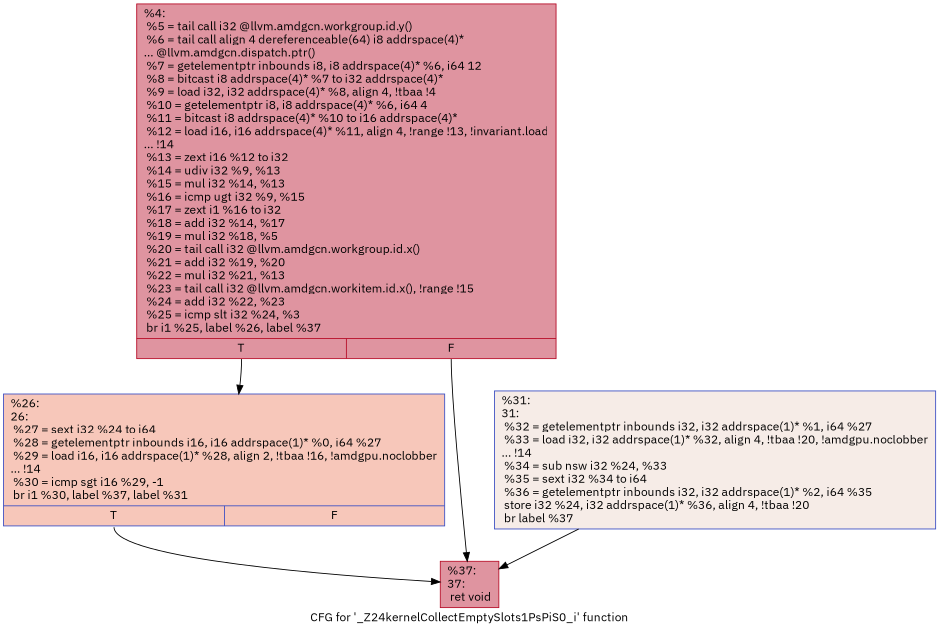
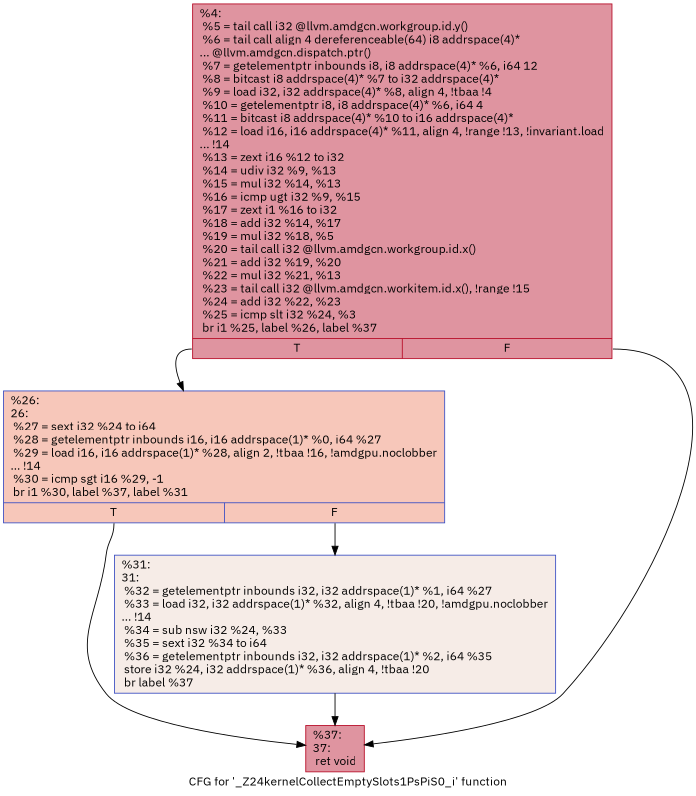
  digraph {
    label="CFG for '_Z24kernelCollectEmptySlots1PsPiS0_i' function"
    fontname="IBM Plex Sans"
    node [color="#b70d28ff" fillcolor="#b70d2870" shape=record style=filled fontname="IBM Plex Sans"]
    edge [tailport=s0 fontname="IBM Plex Sans"]
    n1 [label="{%4:\l  %5 = tail call i32 @llvm.amdgcn.workgroup.id.y()\l  %6 = tail call align 4 dereferenceable(64) i8 addrspace(4)*\l... @llvm.amdgcn.dispatch.ptr()\l  %7 = getelementptr inbounds i8, i8 addrspace(4)* %6, i64 12\l  %8 = bitcast i8 addrspace(4)* %7 to i32 addrspace(4)*\l  %9 = load i32, i32 addrspace(4)* %8, align 4, !tbaa !4\l  %10 = getelementptr i8, i8 addrspace(4)* %6, i64 4\l  %11 = bitcast i8 addrspace(4)* %10 to i16 addrspace(4)*\l  %12 = load i16, i16 addrspace(4)* %11, align 4, !range !13, !invariant.load\l... !14\l  %13 = zext i16 %12 to i32\l  %14 = udiv i32 %9, %13\l  %15 = mul i32 %14, %13\l  %16 = icmp ugt i32 %9, %15\l  %17 = zext i1 %16 to i32\l  %18 = add i32 %14, %17\l  %19 = mul i32 %18, %5\l  %20 = tail call i32 @llvm.amdgcn.workgroup.id.x()\l  %21 = add i32 %19, %20\l  %22 = mul i32 %21, %13\l  %23 = tail call i32 @llvm.amdgcn.workitem.id.x(), !range !15\l  %24 = add i32 %22, %23\l  %25 = icmp slt i32 %24, %3\l  br i1 %25, label %26, label %37\l|{<s0>T|<s1>F}}"]
    n2 [color="#3d50c3ff" fillcolor="#ec7f6370" label="{%26:\l26:                                               \l  %27 = sext i32 %24 to i64\l  %28 = getelementptr inbounds i16, i16 addrspace(1)* %0, i64 %27\l  %29 = load i16, i16 addrspace(1)* %28, align 2, !tbaa !16, !amdgpu.noclobber\l... !14\l  %30 = icmp sgt i16 %29, -1\l  br i1 %30, label %37, label %31\l|{<s0>T|<s1>F}}"]
    n3 [label="{%37:\l37:                                               \l  ret void\l}"]
    n4 [color="#3d50c3ff" fillcolor="#ead5c970" label="{%31:\l31:                                               \l  %32 = getelementptr inbounds i32, i32 addrspace(1)* %1, i64 %27\l  %33 = load i32, i32 addrspace(1)* %32, align 4, !tbaa !20, !amdgpu.noclobber\l... !14\l  %34 = sub nsw i32 %24, %33\l  %35 = sext i32 %34 to i64\l  %36 = getelementptr inbounds i32, i32 addrspace(1)* %2, i64 %35\l  store i32 %24, i32 addrspace(1)* %36, align 4, !tbaa !20\l  br label %37\l}"]
    n1 -> n2
    n1 -> n3 [tailport=s1]
    n2 -> n3
+   n2 -> n4 [tailport=s1]
    n4 -> n3 [tailport=""]
  }
